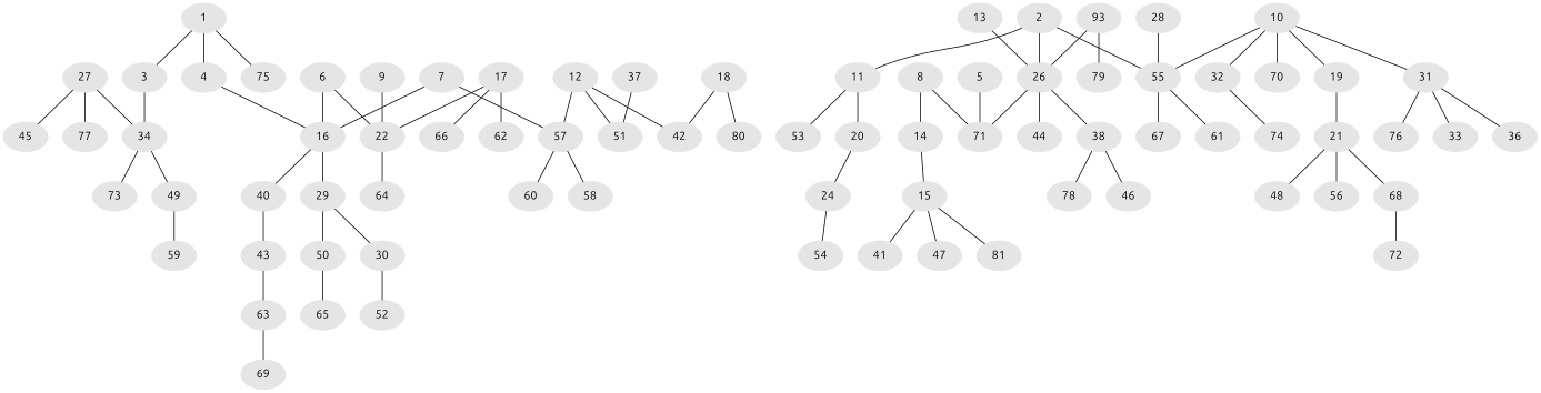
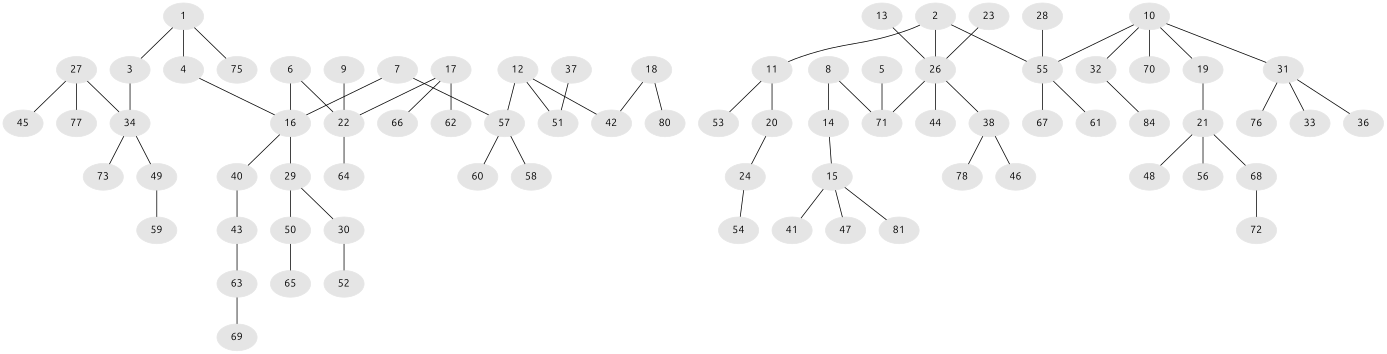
  graph {
    fontname=Ubuntu
    node [color=gray90 fontname=Ubuntu style=filled]
    edge [fontname=Ubuntu weight=1.0]
    1
    3
    4
    75
    34
    16
    2
    11
    26
    55
    20
    53
    71
    38
    44
    61
    67
    49
    73
    29
    40
    5
    6
    22
    64
    7
    57
    58
    60
    8
    14
    15
    9
    10
    19
    31
    32
    70
    21
    33
    36
    76
-   74
+   74 [label=84]
    24
    12
    42
    51
    13
    41
    47
    81
    30
    50
    43
    17
    62
    66
    18
    80
    48
    56
    68
    54
    72
-   23 [label=93]
-   79
+   23
    46
    78
    27
    45
    77
    28
    52
    65
    59
    37
    63
    69
    1 -- 3
    1 -- 4
    1 -- 75
    3 -- 34
    4 -- 16
    34 -- 49
    34 -- 73
    16 -- 29
    16 -- 40
    2 -- 11
    2 -- 26
    2 -- 55
    11 -- 20
    11 -- 53
    26 -- 71
    26 -- 38
    26 -- 44
    55 -- 61
    55 -- 67
    20 -- 24
    38 -- 46
    38 -- 78
    49 -- 59
    29 -- 30
    29 -- 50
    40 -- 43
    5 -- 71
    6 -- 16
    6 -- 22
    22 -- 64
    7 -- 16
    7 -- 57
    57 -- 58
    57 -- 60
    8 -- 71
    8 -- 14
    14 -- 15
    15 -- 41
    15 -- 47
    15 -- 81
    9 -- 22
    10 -- 55
    10 -- 19
    10 -- 31
    10 -- 32
    10 -- 70
    19 -- 21
    31 -- 33
    31 -- 36
    31 -- 76
    32 -- 74
    21 -- 48
    21 -- 56
    21 -- 68
    24 -- 54
    12 -- 57
    12 -- 42
    12 -- 51
    13 -- 26
    30 -- 52
    50 -- 65
    43 -- 63
    17 -- 22
    17 -- 62
    17 -- 66
    18 -- 42
    18 -- 80
    68 -- 72
    23 -- 26
-   23 -- 79
    27 -- 34
    27 -- 45
    27 -- 77
    28 -- 55
    37 -- 51
    63 -- 69
  }
